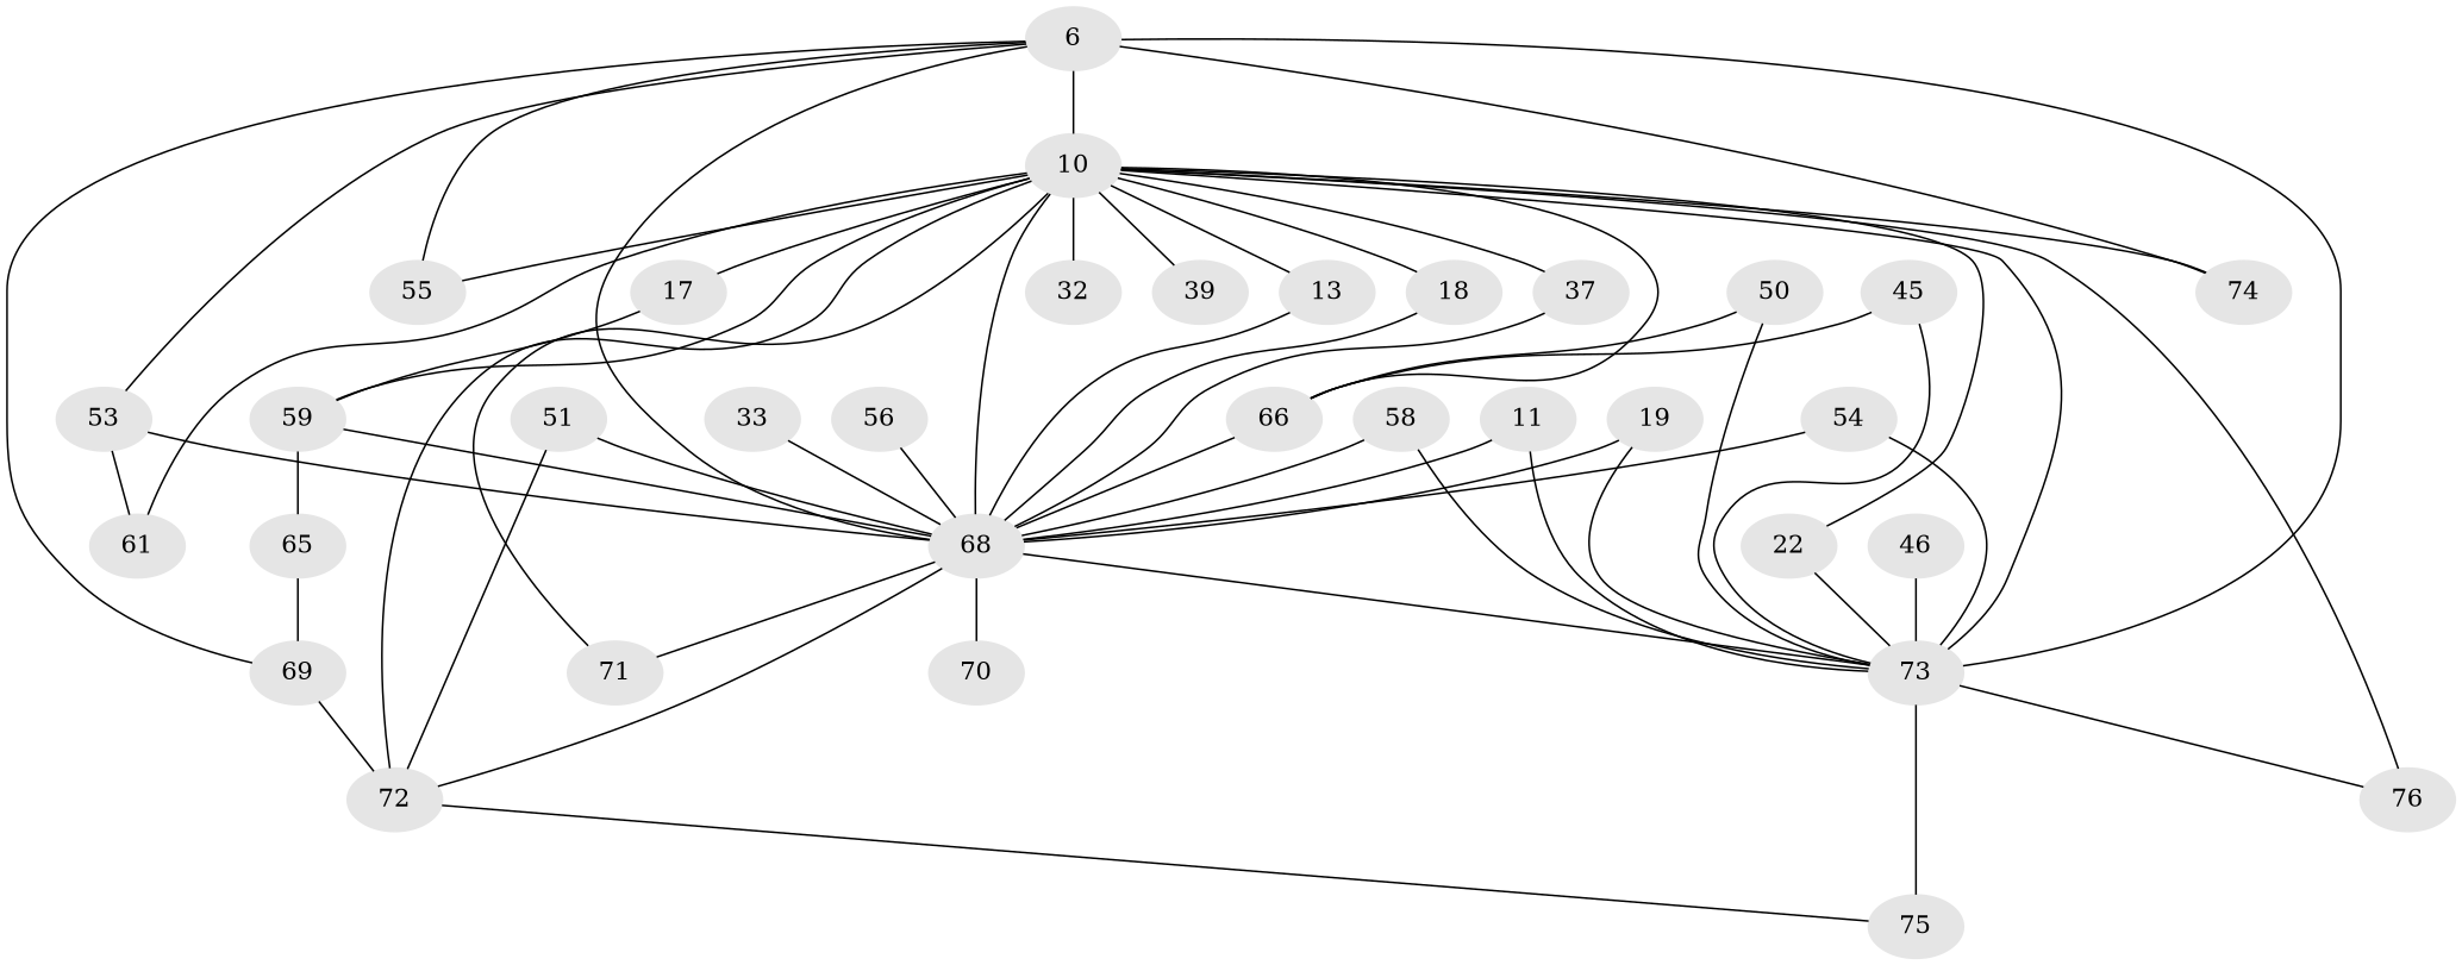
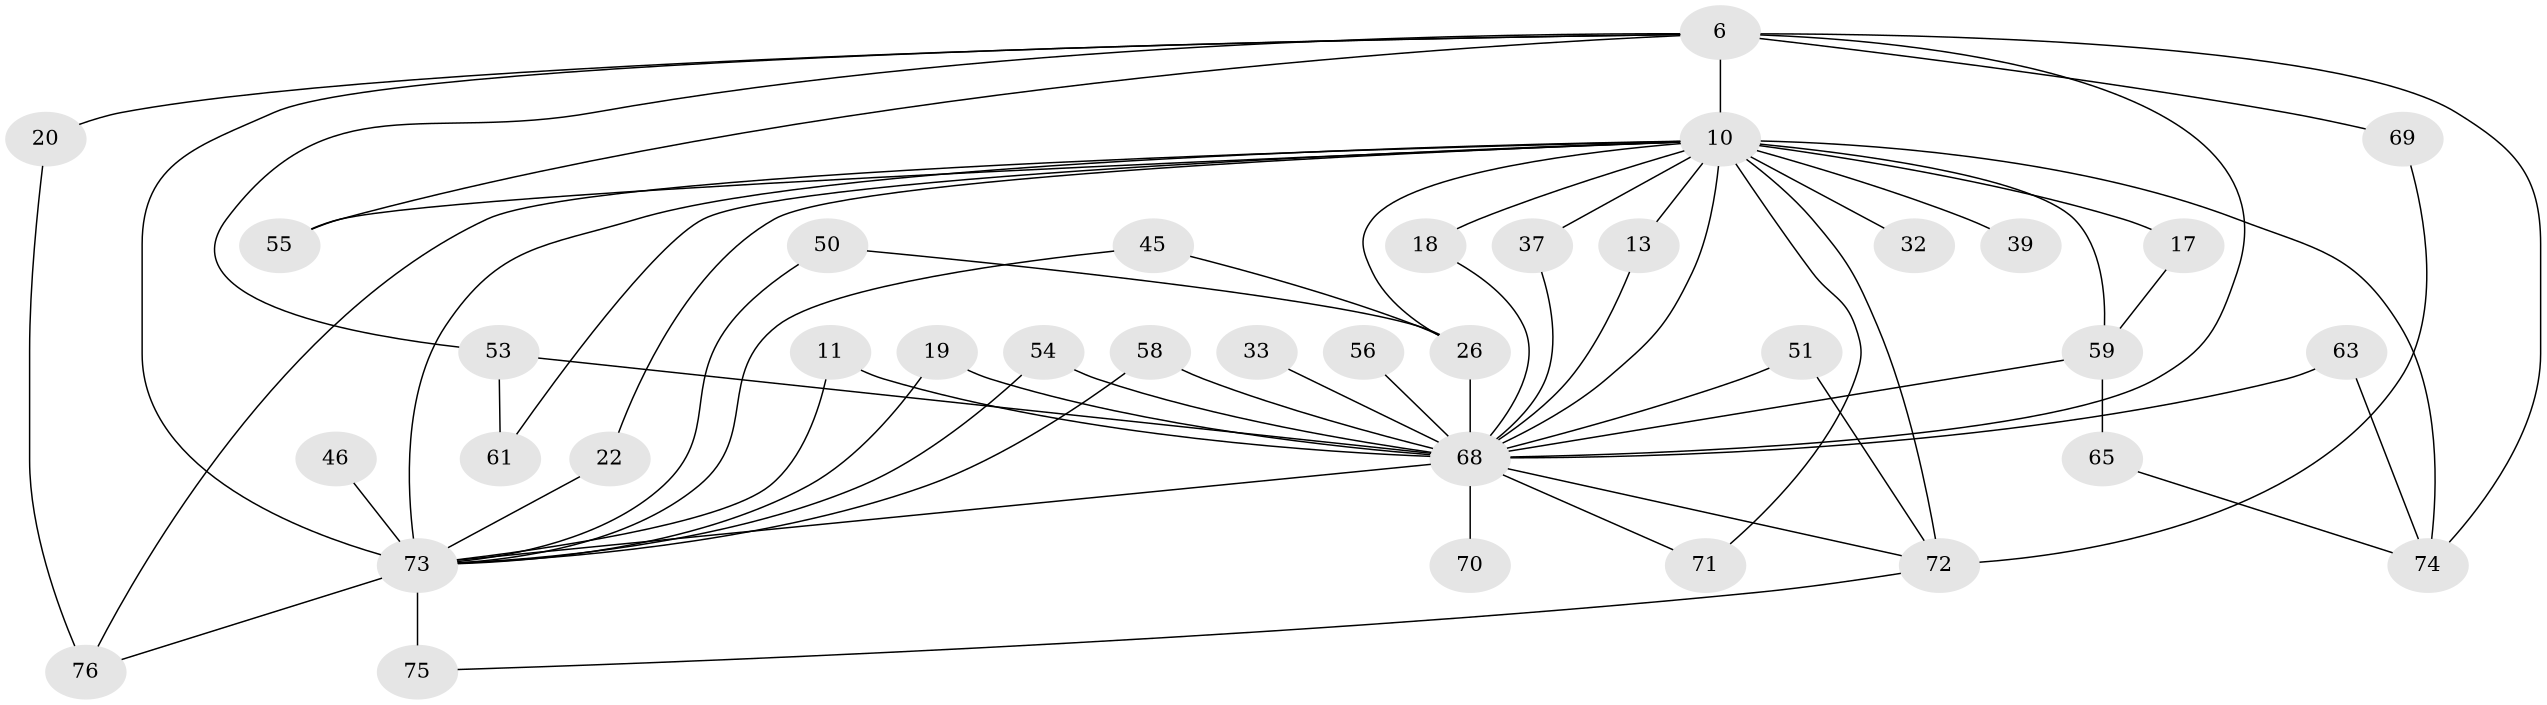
  graph {
    node [color=gray90 style=filled]
    6 [super="+4"]
    10 [super="+7+8"]
+   20
    53 [super="+44+16"]
    55
    68 [super="+67+3"]
    69
    73 [super="+57+40+62+38"]
    74 [super="+21"]
    13
    17
    18
    22
    32
    37
    39
    59 [super="+49+41"]
    61
-   66 [super="+25+30+43"]
+   66 [super="+25+30+43" label=26]
    71 [super="+24"]
    72 [super="+64+47"]
    76 [super="+26"]
    70
    75 [super="+60"]
    65 [super="+52"]
    11
    19
    33
    45
    46
    50
    51
    54
    56
    58
+   63
    6 -- 10 [weight=8]
+   6 -- 20
    6 -- 53
    6 -- 55
    6 -- 68 [weight=4]
    6 -- 69
    6 -- 73 [weight=5]
    6 -- 74
    10 -- 55
    10 -- 68 [weight=9]
    10 -- 73 [weight=11]
    10 -- 74 [weight=2]
    10 -- 13
    10 -- 17 [weight=2]
    10 -- 18
    10 -- 22
    10 -- 32 [weight=2]
    10 -- 37
    10 -- 39 [weight=2]
    10 -- 59 [weight=3]
    10 -- 61
    10 -- 66 [weight=2]
    10 -- 71
    10 -- 72 [weight=5]
    10 -- 76 [weight=3]
+   20 -- 76
    53 -- 68 [weight=3]
    53 -- 61
    68 -- 73 [weight=10]
    68 -- 71
    68 -- 72
    68 -- 70 [weight=2]
    69 -- 72
    73 -- 76
    73 -- 75 [weight=2]
    13 -- 68
    17 -- 59
    18 -- 68
    22 -- 73
    37 -- 68
    59 -- 68
    59 -- 65 [weight=2]
    66 -- 68 [weight=4]
    72 -- 75
-   65 -- 69
+   65 -- 74
    11 -- 68
    11 -- 73
    19 -- 68
    19 -- 73
    33 -- 68 [weight=2]
    45 -- 73
    45 -- 66
    46 -- 73 [weight=2]
    50 -- 73
    50 -- 66
    51 -- 68
    51 -- 72
    54 -- 68
    54 -- 73
    56 -- 68 [weight=2]
    58 -- 68
    58 -- 73
+   63 -- 68
+   63 -- 74
  }
